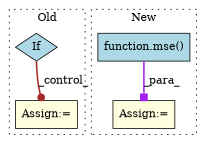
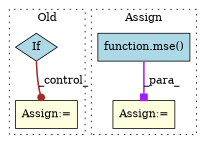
  digraph {
    node [a=68 fillcolor=lightblue l=3 shape=box style=filled]
    edge [style=bold]
    n1 [a=96 label=If s=13437 shape=diamond]
    n2 [fillcolor=lightyellow label="Assign:=" s=13482]
    n3 [a=75 l="4,1" label="function.mse()" s="14458,14503"]
    n4 [fillcolor=lightyellow label="Assign:=" s=14455]
    subgraph cluster_1 {
      label=Old
      style=dotted
      n1
      n2
    }
    subgraph cluster_2 {
-     label=New
+     label=Assign
      style=dotted
      n3
      n4
    }
    n1 -> n2 [arrowhead=dot color=brown label=_control_]
    n3 -> n4 [arrowhead=box color=purple label=_para_]
  }
